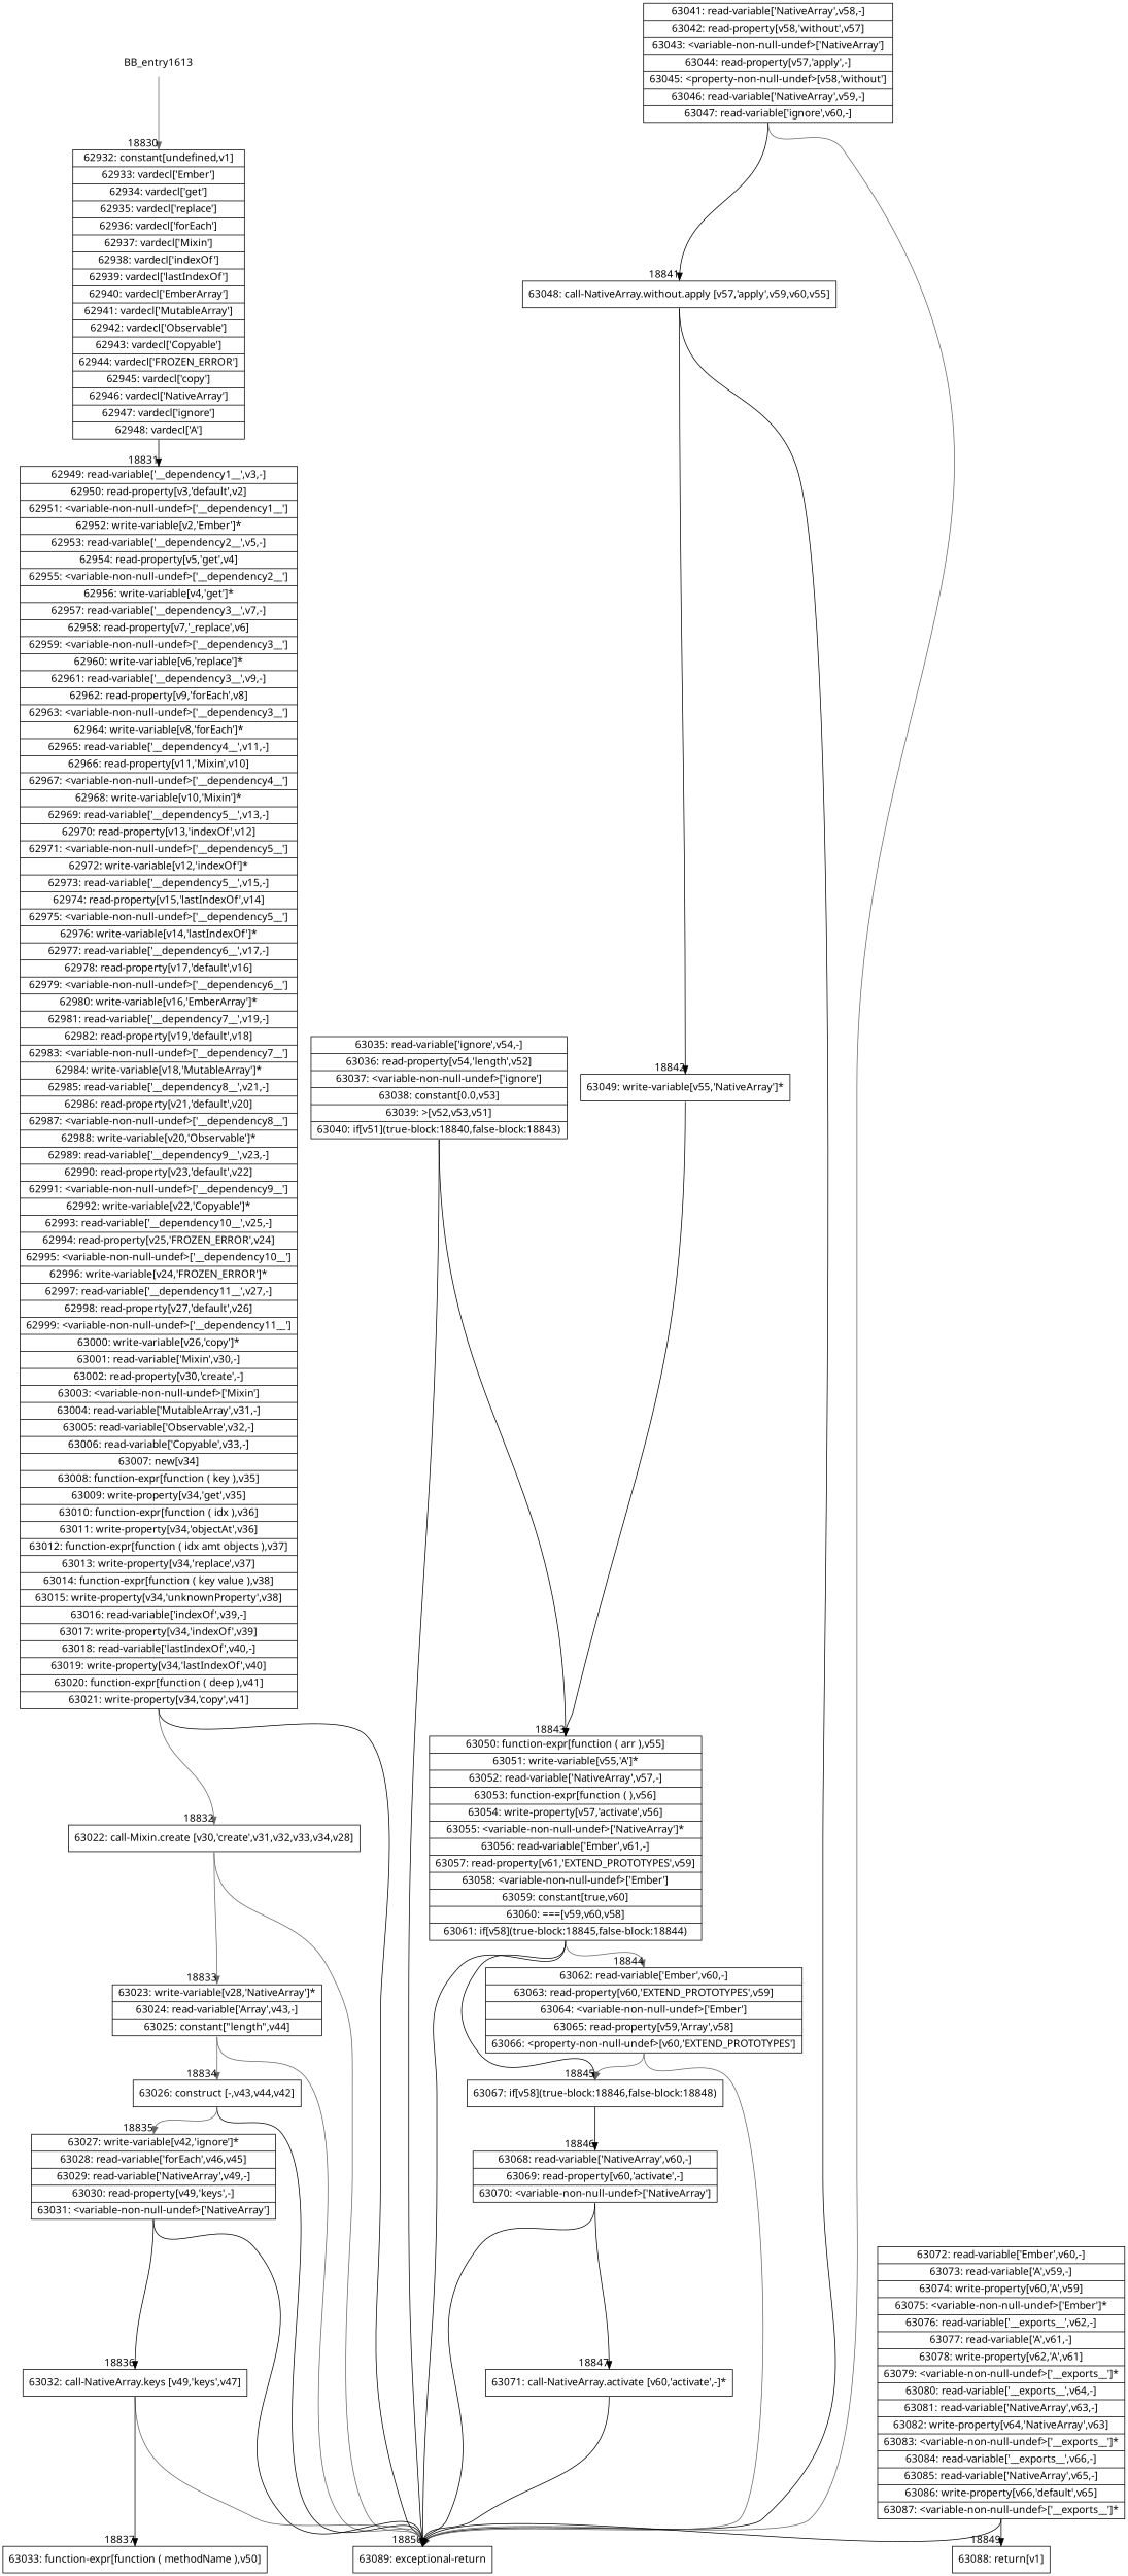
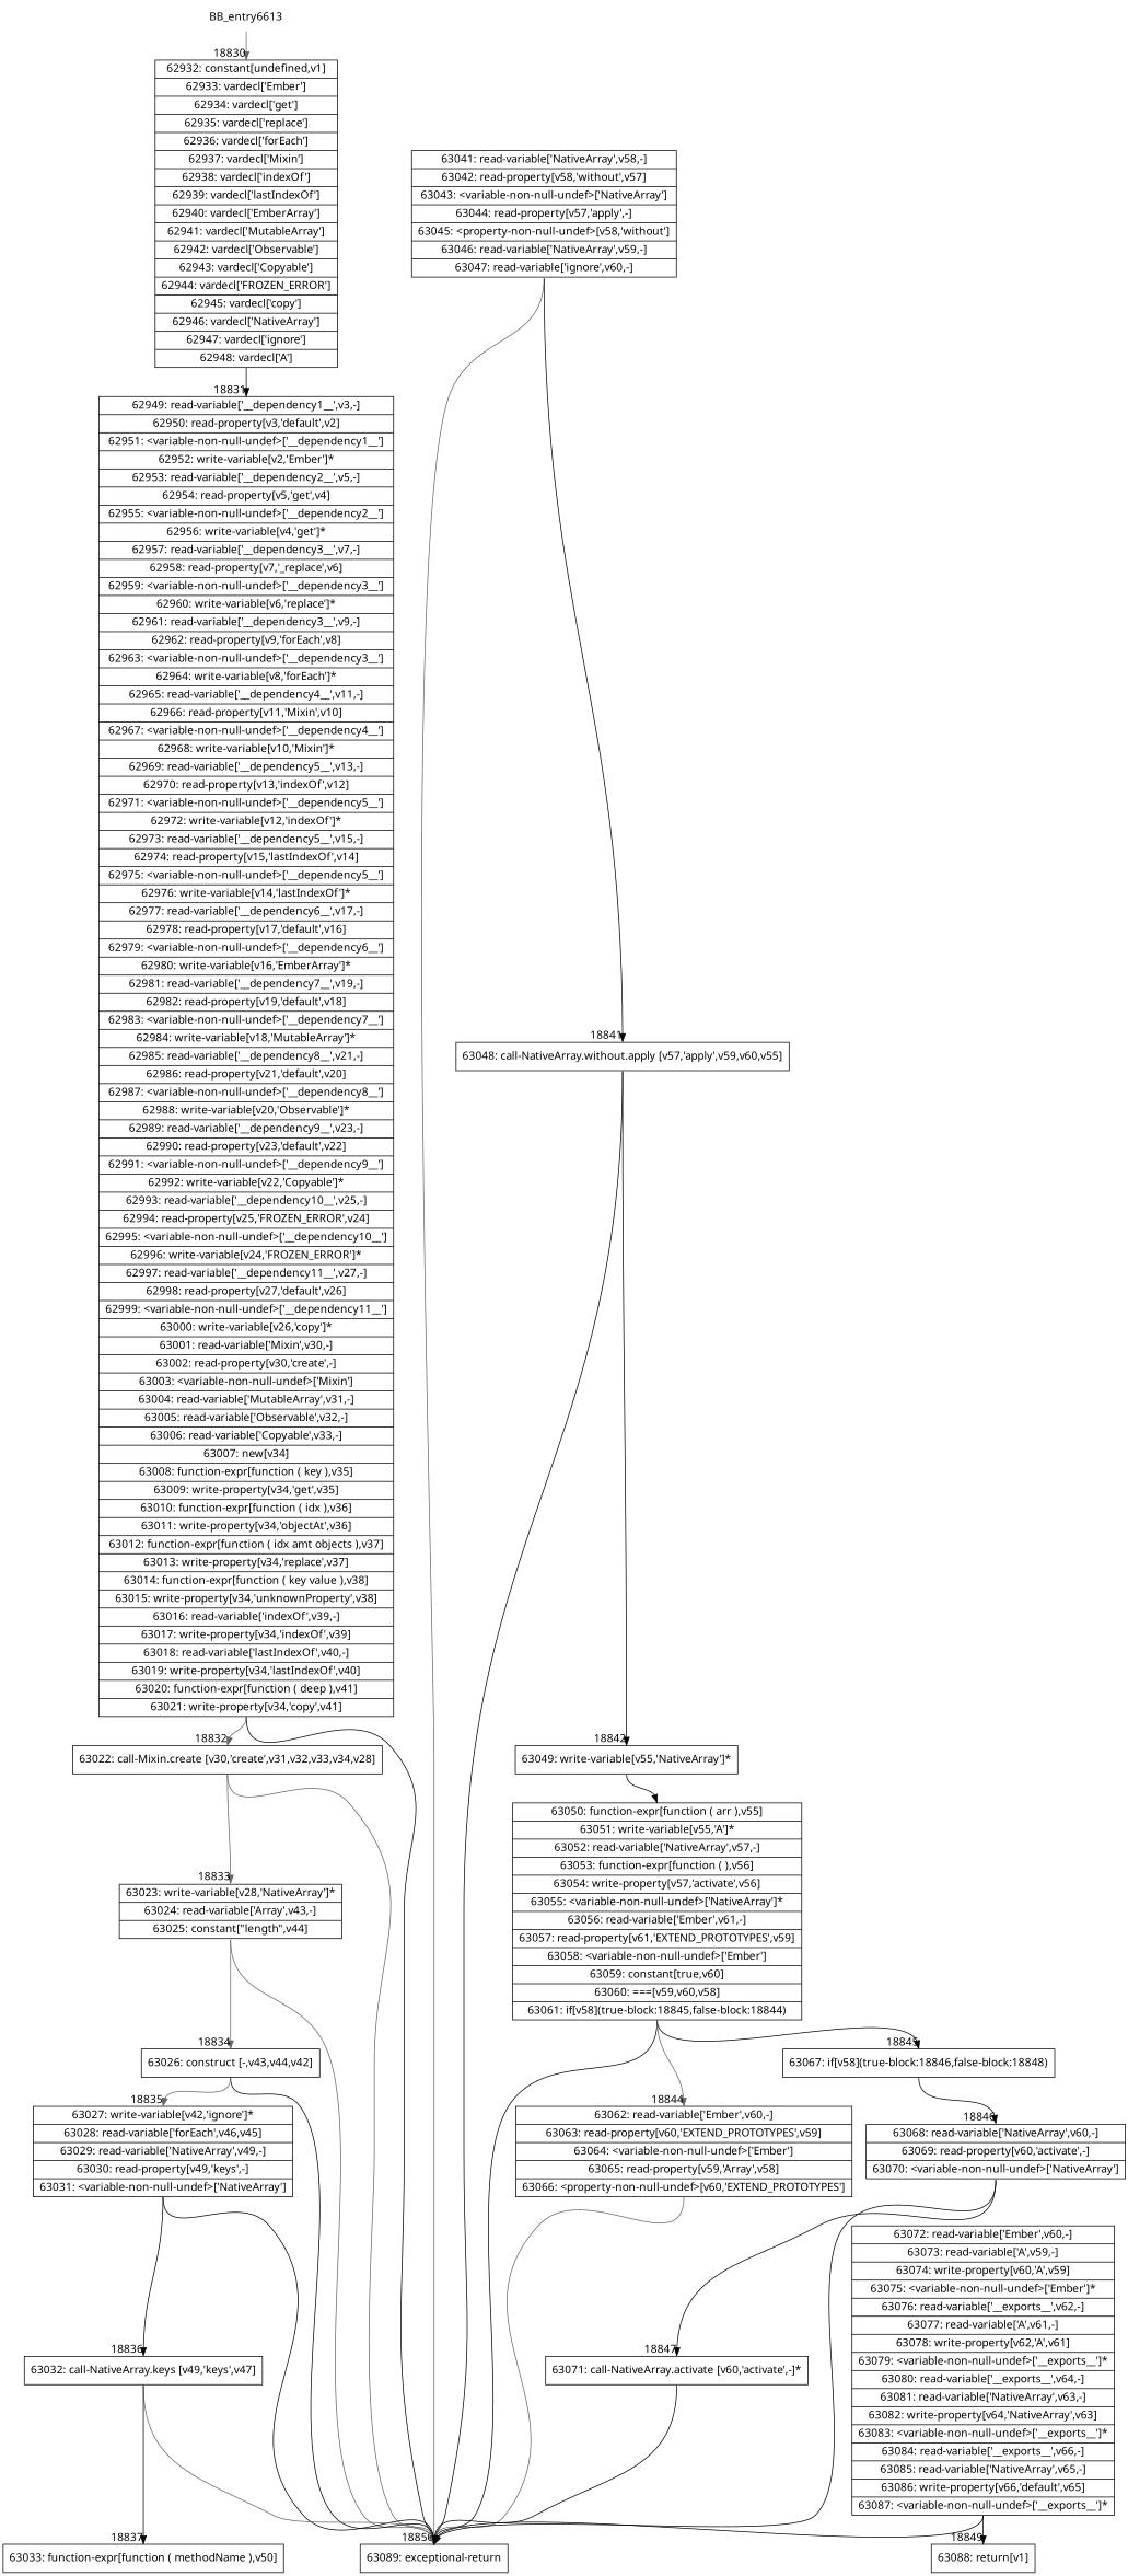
  digraph {
    fontname="Noto Sans"
    rankdir=TD
    node [fontname="Noto Sans" shape=record]
    edge [color=black fontname="Noto Sans" headport=n tailport=s]
-   BB_entry1613 [shape=none]
+   BB_entry1613 [shape=none label=BB_entry6613]
    n2 [label="{62932: constant[undefined,v1]|62933: vardecl['Ember']|62934: vardecl['get']|62935: vardecl['replace']|62936: vardecl['forEach']|62937: vardecl['Mixin']|62938: vardecl['indexOf']|62939: vardecl['lastIndexOf']|62940: vardecl['EmberArray']|62941: vardecl['MutableArray']|62942: vardecl['Observable']|62943: vardecl['Copyable']|62944: vardecl['FROZEN_ERROR']|62945: vardecl['copy']|62946: vardecl['NativeArray']|62947: vardecl['ignore']|62948: vardecl['A']}"]
    n3 [label="{62949: read-variable['__dependency1__',v3,-]|62950: read-property[v3,'default',v2]|62951: \<variable-non-null-undef\>['__dependency1__']|62952: write-variable[v2,'Ember']*|62953: read-variable['__dependency2__',v5,-]|62954: read-property[v5,'get',v4]|62955: \<variable-non-null-undef\>['__dependency2__']|62956: write-variable[v4,'get']*|62957: read-variable['__dependency3__',v7,-]|62958: read-property[v7,'_replace',v6]|62959: \<variable-non-null-undef\>['__dependency3__']|62960: write-variable[v6,'replace']*|62961: read-variable['__dependency3__',v9,-]|62962: read-property[v9,'forEach',v8]|62963: \<variable-non-null-undef\>['__dependency3__']|62964: write-variable[v8,'forEach']*|62965: read-variable['__dependency4__',v11,-]|62966: read-property[v11,'Mixin',v10]|62967: \<variable-non-null-undef\>['__dependency4__']|62968: write-variable[v10,'Mixin']*|62969: read-variable['__dependency5__',v13,-]|62970: read-property[v13,'indexOf',v12]|62971: \<variable-non-null-undef\>['__dependency5__']|62972: write-variable[v12,'indexOf']*|62973: read-variable['__dependency5__',v15,-]|62974: read-property[v15,'lastIndexOf',v14]|62975: \<variable-non-null-undef\>['__dependency5__']|62976: write-variable[v14,'lastIndexOf']*|62977: read-variable['__dependency6__',v17,-]|62978: read-property[v17,'default',v16]|62979: \<variable-non-null-undef\>['__dependency6__']|62980: write-variable[v16,'EmberArray']*|62981: read-variable['__dependency7__',v19,-]|62982: read-property[v19,'default',v18]|62983: \<variable-non-null-undef\>['__dependency7__']|62984: write-variable[v18,'MutableArray']*|62985: read-variable['__dependency8__',v21,-]|62986: read-property[v21,'default',v20]|62987: \<variable-non-null-undef\>['__dependency8__']|62988: write-variable[v20,'Observable']*|62989: read-variable['__dependency9__',v23,-]|62990: read-property[v23,'default',v22]|62991: \<variable-non-null-undef\>['__dependency9__']|62992: write-variable[v22,'Copyable']*|62993: read-variable['__dependency10__',v25,-]|62994: read-property[v25,'FROZEN_ERROR',v24]|62995: \<variable-non-null-undef\>['__dependency10__']|62996: write-variable[v24,'FROZEN_ERROR']*|62997: read-variable['__dependency11__',v27,-]|62998: read-property[v27,'default',v26]|62999: \<variable-non-null-undef\>['__dependency11__']|63000: write-variable[v26,'copy']*|63001: read-variable['Mixin',v30,-]|63002: read-property[v30,'create',-]|63003: \<variable-non-null-undef\>['Mixin']|63004: read-variable['MutableArray',v31,-]|63005: read-variable['Observable',v32,-]|63006: read-variable['Copyable',v33,-]|63007: new[v34]|63008: function-expr[function ( key ),v35]|63009: write-property[v34,'get',v35]|63010: function-expr[function ( idx ),v36]|63011: write-property[v34,'objectAt',v36]|63012: function-expr[function ( idx amt objects ),v37]|63013: write-property[v34,'replace',v37]|63014: function-expr[function ( key value ),v38]|63015: write-property[v34,'unknownProperty',v38]|63016: read-variable['indexOf',v39,-]|63017: write-property[v34,'indexOf',v39]|63018: read-variable['lastIndexOf',v40,-]|63019: write-property[v34,'lastIndexOf',v40]|63020: function-expr[function ( deep ),v41]|63021: write-property[v34,'copy',v41]}"]
    n4 [label="{63022: call-Mixin.create [v30,'create',v31,v32,v33,v34,v28]}"]
    n5 [label="{63089: exceptional-return}"]
    n6 [label="{63023: write-variable[v28,'NativeArray']*|63024: read-variable['Array',v43,-]|63025: constant[\"length\",v44]}"]
    n7 [label="{63026: construct [-,v43,v44,v42]}"]
    n8 [label="{63027: write-variable[v42,'ignore']*|63028: read-variable['forEach',v46,v45]|63029: read-variable['NativeArray',v49,-]|63030: read-property[v49,'keys',-]|63031: \<variable-non-null-undef\>['NativeArray']}"]
    n9 [label="{63032: call-NativeArray.keys [v49,'keys',v47]}"]
    n10 [label="{63033: function-expr[function ( methodName ),v50]}"]
-   n11 [label="{63035: read-variable['ignore',v54,-]|63036: read-property[v54,'length',v52]|63037: \<variable-non-null-undef\>['ignore']|63038: constant[0.0,v53]|63039: \>[v52,v53,v51]|63040: if[v51](true-block:18840,false-block:18843)}"]
    n12 [label="{63050: function-expr[function ( arr ),v55]|63051: write-variable[v55,'A']*|63052: read-variable['NativeArray',v57,-]|63053: function-expr[function ( ),v56]|63054: write-property[v57,'activate',v56]|63055: \<variable-non-null-undef\>['NativeArray']*|63056: read-variable['Ember',v61,-]|63057: read-property[v61,'EXTEND_PROTOTYPES',v59]|63058: \<variable-non-null-undef\>['Ember']|63059: constant[true,v60]|63060: ===[v59,v60,v58]|63061: if[v58](true-block:18845,false-block:18844)}"]
    n13 [label="{63041: read-variable['NativeArray',v58,-]|63042: read-property[v58,'without',v57]|63043: \<variable-non-null-undef\>['NativeArray']|63044: read-property[v57,'apply',-]|63045: \<property-non-null-undef\>[v58,'without']|63046: read-variable['NativeArray',v59,-]|63047: read-variable['ignore',v60,-]}"]
    n14 [label="{63048: call-NativeArray.without.apply [v57,'apply',v59,v60,v55]}"]
    n15 [label="{63067: if[v58](true-block:18846,false-block:18848)}"]
    n16 [label="{63062: read-variable['Ember',v60,-]|63063: read-property[v60,'EXTEND_PROTOTYPES',v59]|63064: \<variable-non-null-undef\>['Ember']|63065: read-property[v59,'Array',v58]|63066: \<property-non-null-undef\>[v60,'EXTEND_PROTOTYPES']}"]
    n17 [label="{63049: write-variable[v55,'NativeArray']*}"]
    n18 [label="{63068: read-variable['NativeArray',v60,-]|63069: read-property[v60,'activate',-]|63070: \<variable-non-null-undef\>['NativeArray']}"]
    n19 [label="{63071: call-NativeArray.activate [v60,'activate',-]*}"]
    n20 [label="{63072: read-variable['Ember',v60,-]|63073: read-variable['A',v59,-]|63074: write-property[v60,'A',v59]|63075: \<variable-non-null-undef\>['Ember']*|63076: read-variable['__exports__',v62,-]|63077: read-variable['A',v61,-]|63078: write-property[v62,'A',v61]|63079: \<variable-non-null-undef\>['__exports__']*|63080: read-variable['__exports__',v64,-]|63081: read-variable['NativeArray',v63,-]|63082: write-property[v64,'NativeArray',v63]|63083: \<variable-non-null-undef\>['__exports__']*|63084: read-variable['__exports__',v66,-]|63085: read-variable['NativeArray',v65,-]|63086: write-property[v66,'default',v65]|63087: \<variable-non-null-undef\>['__exports__']*}"]
    n21 [label="{63088: return[v1]}"]
    BB_entry1613 -> n2 [color=gray40 headlabel="    18830"]
    n2 -> n3 [headlabel="      18831"]
    n3 -> n4 [color=gray40 headlabel="      18832"]
    n3 -> n5 [headlabel="      18850"]
    n4 -> n5 [color=gray40]
    n4 -> n6 [color=gray40 headlabel="      18833"]
    n6 -> n5 [color=gray40]
    n6 -> n7 [color=gray40 headlabel="      18834"]
    n7 -> n5
    n7 -> n8 [color=gray40 headlabel="      18835"]
    n8 -> n5
    n8 -> n9 [headlabel="      18836"]
    n9 -> n5 [color=gray40]
    n9 -> n10 [headlabel="      18837"]
-   n11 -> n5
-   n11 -> n12 [headlabel="      18843"]
    n12 -> n5
    n12 -> n15 [headlabel="      18845"]
    n12 -> n16 [color=gray40 headlabel="      18844"]
    n13 -> n5 [color=gray40]
    n13 -> n14 [headlabel="      18841"]
    n14 -> n5
    n14 -> n17 [headlabel="      18842"]
    n15 -> n18 [headlabel="      18846"]
    n16 -> n5 [color=gray40]
-   n16 -> n15 [color=gray40]
    n17 -> n12
    n18 -> n5
    n18 -> n19 [headlabel="      18847"]
    n19 -> n5
    n20 -> n5
    n20 -> n21 [headlabel="      18849"]
  }
